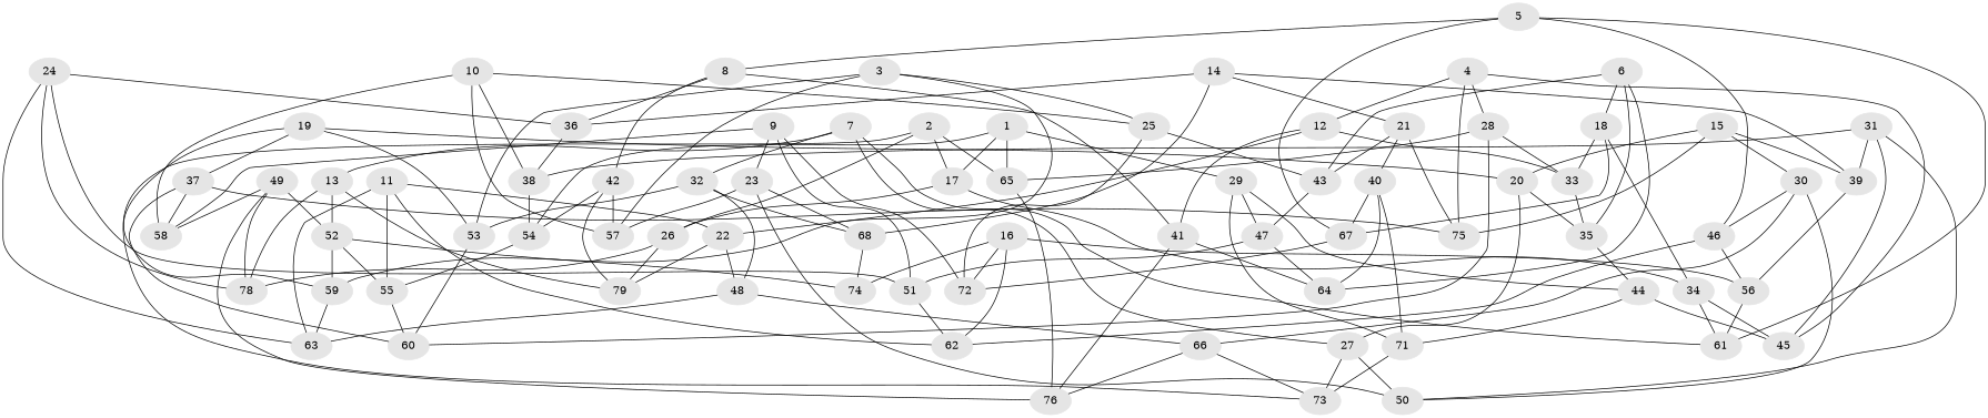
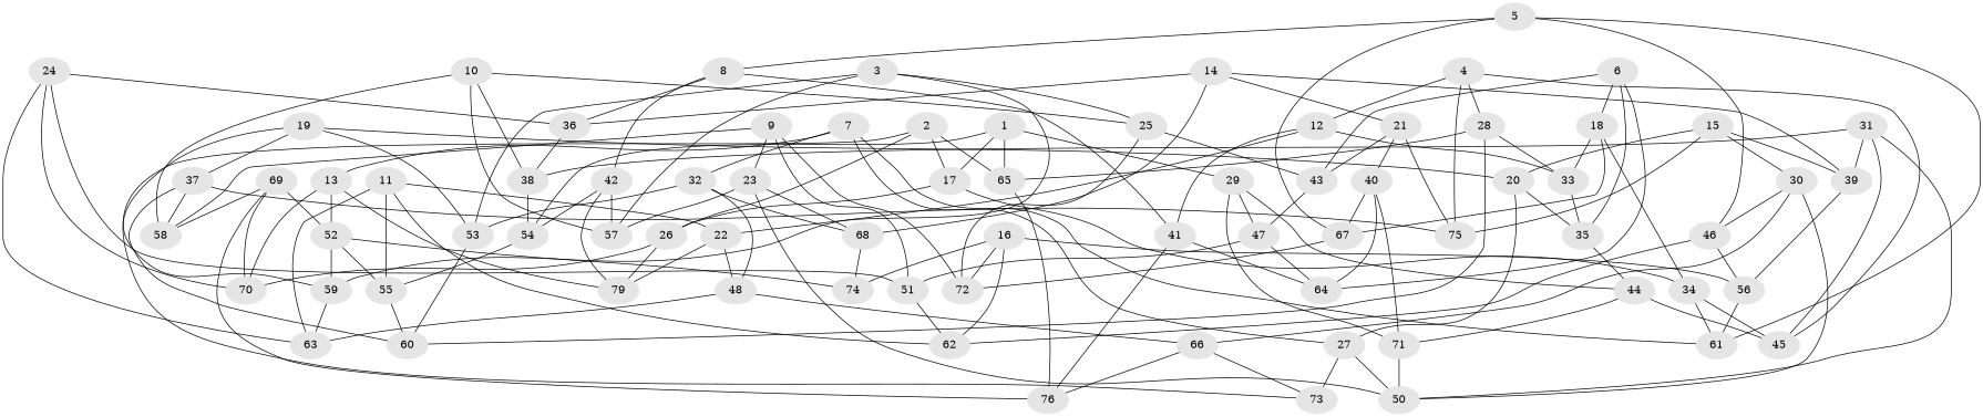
  graph {
    node [color=gray90 style=filled]
    1
    17
    29
    54
    65
    26
    34
    44
    47
    71
    55
    76
    2
    73
    n15 [label=79]
-   70 [label=78]
+   70
    3
    25
    53
    57
    59
    43
    72
    60
    63
    4
    12
    28
    45
    75
    41
    22
    33
    5
    8
    46
    61
    67
    36
    42
    62
    56
    6
    18
    35
    64
    7
    13
    27
    32
    52
    50
    68
    48
    38
    9
    23
    51
    58
    10
    11
    14
    21
    39
    40
    74
    15
    20
    30
    66
    16
    19
    37
    24
    31
-   49
+   49 [label=69]
    1 -- 17
    1 -- 29
    1 -- 54
    1 -- 65
    17 -- 26
    17 -- 34
    29 -- 44
    29 -- 47
    29 -- 71
    54 -- 55
    65 -- 76
    26 -- n15
    26 -- 70
    34 -- 45
    34 -- 61
    44 -- 71
    44 -- 45
    47 -- 64
    47 -- 51
-   71 -- 73
+   71 -- 50
    55 -- 60
    2 -- 17
    2 -- 65
    2 -- 26
    2 -- 73
    3 -- 25
    3 -- 53
    3 -- 57
    3 -- 59
    25 -- 43
    25 -- 72
    53 -- 60
    59 -- 63
    43 -- 47
    4 -- 12
    4 -- 28
    4 -- 45
    4 -- 75
    12 -- 41
    12 -- 22
    12 -- 33
    28 -- 65
    28 -- 60
    28 -- 33
    41 -- 76
    41 -- 64
    22 -- n15
    22 -- 48
    33 -- 35
    5 -- 8
    5 -- 46
    5 -- 61
    5 -- 67
    8 -- 41
    8 -- 36
    8 -- 42
    46 -- 62
    46 -- 56
    67 -- 72
    36 -- 38
    42 -- 54
    42 -- n15
    42 -- 57
    56 -- 61
    6 -- 43
    6 -- 18
    6 -- 35
    6 -- 64
    18 -- 34
    18 -- 33
    18 -- 67
    35 -- 44
    7 -- 61
    7 -- 13
    7 -- 27
    7 -- 32
    13 -- n15
    13 -- 70
    13 -- 52
    27 -- 73
    27 -- 50
    32 -- 53
    32 -- 68
    32 -- 48
    52 -- 55
    52 -- 59
    52 -- 74
    68 -- 74
    48 -- 63
    48 -- 66
    38 -- 54
    9 -- 72
    9 -- 23
    9 -- 51
    9 -- 58
    23 -- 57
    23 -- 50
    23 -- 68
    51 -- 62
    10 -- 25
    10 -- 57
    10 -- 38
    10 -- 58
    11 -- 55
    11 -- 63
    11 -- 22
    11 -- 62
    14 -- 36
    14 -- 68
    14 -- 21
    14 -- 39
    21 -- 43
    21 -- 75
    21 -- 40
    39 -- 56
    40 -- 71
    40 -- 67
    40 -- 64
    15 -- 75
    15 -- 39
    15 -- 20
    15 -- 30
    20 -- 35
    20 -- 27
    30 -- 46
    30 -- 50
    30 -- 66
    66 -- 76
    66 -- 73
    16 -- 72
    16 -- 62
    16 -- 56
    16 -- 74
    19 -- 53
    19 -- 59
    19 -- 20
    19 -- 37
    37 -- 60
    37 -- 75
    37 -- 58
    24 -- 70
    24 -- 63
    24 -- 36
    24 -- 51
    31 -- 45
    31 -- 50
    31 -- 38
    31 -- 39
    49 -- 76
    49 -- 70
    49 -- 52
    49 -- 58
  }
